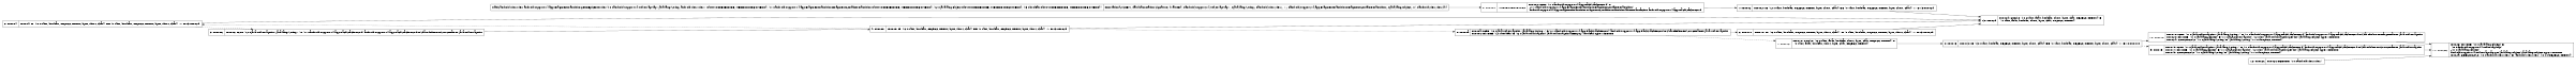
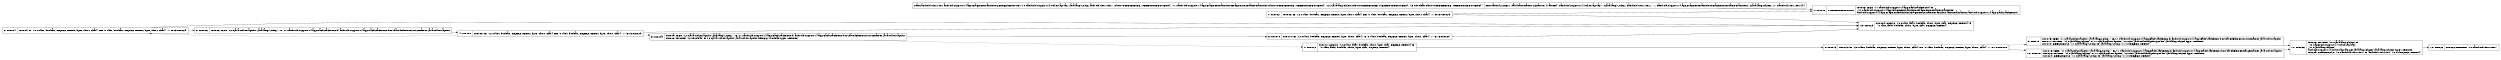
  digraph {
    fontname="DejaVu Serif"
    rankdir=LR
    node [fontname="DejaVu Serif" shape=record]
    edge [fontname="DejaVu Serif"]
    n1 [label="{0\:\ 0x0000|MTH_ENTER_BLOCK\l|0x0000: IGET  (r1 I:android.support.v4.app.BackStackRecord) = \l  (r1 I:android.support.v4.app.FragmentTransition$FragmentContainerTransition)\l android.support.v4.app.FragmentTransition.FragmentContainerTransition.lastInTransaction android.support.v4.app.BackStackRecord \l}"]
    n2 [label="{1\:\ 0x0002|0x0002: IF  (r2 I:?[int, boolean, OBJECT, ARRAY, byte, short, char]) == (0 ?[int, boolean, OBJECT, ARRAY, byte, short, char])  \-\> B:13:0x002d \l}"]
    n3 [label="{13\:\ 0x002d|0x002d: CONST  (r0 I:?[int, float, boolean, short, byte, char, OBJECT, ARRAY]) = \l  (0 ?[int, float, boolean, short, byte, char, OBJECT, ARRAY])\l \l}"]
    n4 [label="{2\:\ 0x0004|0x0004: IF  (r0 I:?[int, boolean, OBJECT, ARRAY, byte, short, char]) == (0 ?[int, boolean, OBJECT, ARRAY, byte, short, char])  \-\> B:13:0x002d \l}"]
    n5 [label="{3\:\ 0x0006|0x0006: IGET  (r2 I:java.util.ArrayList\<java.lang.String\>) = (r1 I:android.support.v4.app.BackStackRecord) android.support.v4.app.BackStackRecord.mSharedElementSourceNames java.util.ArrayList \l}"]
    n6 [label="{4\:\ 0x0008|0x0008: IF  (r2 I:?[int, boolean, OBJECT, ARRAY, byte, short, char]) == (0 ?[int, boolean, OBJECT, ARRAY, byte, short, char])  \-\> B:13:0x002d \l}"]
    n7 [label="{5\:\ 0x000a|0x000a: IGET  (r2 I:java.util.ArrayList\<java.lang.String\>) = (r1 I:android.support.v4.app.BackStackRecord) android.support.v4.app.BackStackRecord.mSharedElementSourceNames java.util.ArrayList \l0x000c: INVOKE  (r2 I:boolean) = (r2 I:java.util.ArrayList) java.util.ArrayList.isEmpty():boolean type: VIRTUAL \l}"]
    n8 [label="{6\:\ 0x0010|0x0010: IF  (r2 I:?[int, boolean, OBJECT, ARRAY, byte, short, char]) != (0 ?[int, boolean, OBJECT, ARRAY, byte, short, char])  \-\> B:13:0x002d \l}"]
    n9 [label="{7\:\ 0x0012|0x0012: CONST  (r2 I:?[int, float, boolean, short, byte, char, OBJECT, ARRAY]) = \l  (0 ?[int, float, boolean, short, byte, char, OBJECT, ARRAY])\l \l}"]
    n10 [label="{8\:\ 0x0013|0x0013: IF  (r3 I:?[int, boolean, OBJECT, ARRAY, byte, short, char]) == (0 ?[int, boolean, OBJECT, ARRAY, byte, short, char])  \-\> B:10:0x001e \l}"]
    n11 [label="{9\:\ 0x0015|0x0015: IGET  (r1 I:java.util.ArrayList\<java.lang.String\>) = (r1 I:android.support.v4.app.BackStackRecord) android.support.v4.app.BackStackRecord.mSharedElementSourceNames java.util.ArrayList \l0x0017: INVOKE  (r1 I:java.lang.Object) = (r1 I:java.util.ArrayList), (r2 I:int) java.util.ArrayList.get(int):java.lang.Object type: VIRTUAL \l0x001b: CHECK_CAST  (r1 I:java.lang.String) = (java.lang.String) (r1 I:?[OBJECT, ARRAY]) \l}"]
    n12 [label="{10\:\ 0x001e|0x001e: IGET  (r1 I:java.util.ArrayList\<java.lang.String\>) = (r1 I:android.support.v4.app.BackStackRecord) android.support.v4.app.BackStackRecord.mSharedElementTargetNames java.util.ArrayList \l0x0020: INVOKE  (r1 I:java.lang.Object) = (r1 I:java.util.ArrayList), (r2 I:int) java.util.ArrayList.get(int):java.lang.Object type: VIRTUAL \l0x0024: CHECK_CAST  (r1 I:java.lang.String) = (java.lang.String) (r1 I:?[OBJECT, ARRAY]) \l}"]
    n13 [label="{11\:\ 0x0026|0x0026: INVOKE  (r0 I:java.lang.Object) = \l  (r0 I:android.support.v4.util.ArrayMap)\l  (r1 I:java.lang.Object)\l android.support.v4.util.ArrayMap.get(java.lang.Object):java.lang.Object type: VIRTUAL \l0x002a: CHECK_CAST  (r0 I:android.view.View) = (android.view.View) (r0 I:?[OBJECT, ARRAY]) \l}"]
    n14 [label="{12\:\ 0x002c|0x002c: RETURN  (r0 I:android.view.View) \l}"]
    n15 [label="{static android.view.View android.support.v4.app.FragmentTransition.getInEpicenterView((r0 I:android.support.v4.util.ArrayMap\<java.lang.String, android.view.View\> A[IMMUTABLE_TYPE, METHOD_ARGUMENT]), (r1 I:android.support.v4.app.FragmentTransition$FragmentContainerTransition A[IMMUTABLE_TYPE, METHOD_ARGUMENT]), (r2 I:java.lang.Object A[IMMUTABLE_TYPE, METHOD_ARGUMENT]), (r3 I:boolean A[IMMUTABLE_TYPE, METHOD_ARGUMENT]))  | Annotation[SYSTEM, dalvik.annotation.Signature, \{value=[(, Landroid\/support\/v4\/util\/ArrayMap\<, Ljava\/lang\/String;, Landroid\/view\/View;, \>;, Landroid\/support\/v4\/app\/FragmentTransition$FragmentContainerTransition;, Ljava\/lang\/Object;, Z), Landroid\/view\/View;]\}]\l}"]
-   n1 -> n2
+   n2 -> n1
    n2 -> n3
    n4 -> n3
    n4 -> n5 [style=dashed]
    n5 -> n6
    n6 -> n3
    n6 -> n4 [style=dashed]
    n6 -> n7 [style=dashed]
    n7 -> n8
    n7 -> n9 [style=dashed]
    n8 -> n3
    n9 -> n10
    n10 -> n11 [style=dashed]
    n10 -> n12
    n11 -> n13
    n12 -> n13
-   n14 -> n13
+   n13 -> n14
    n15 -> n1
  }
